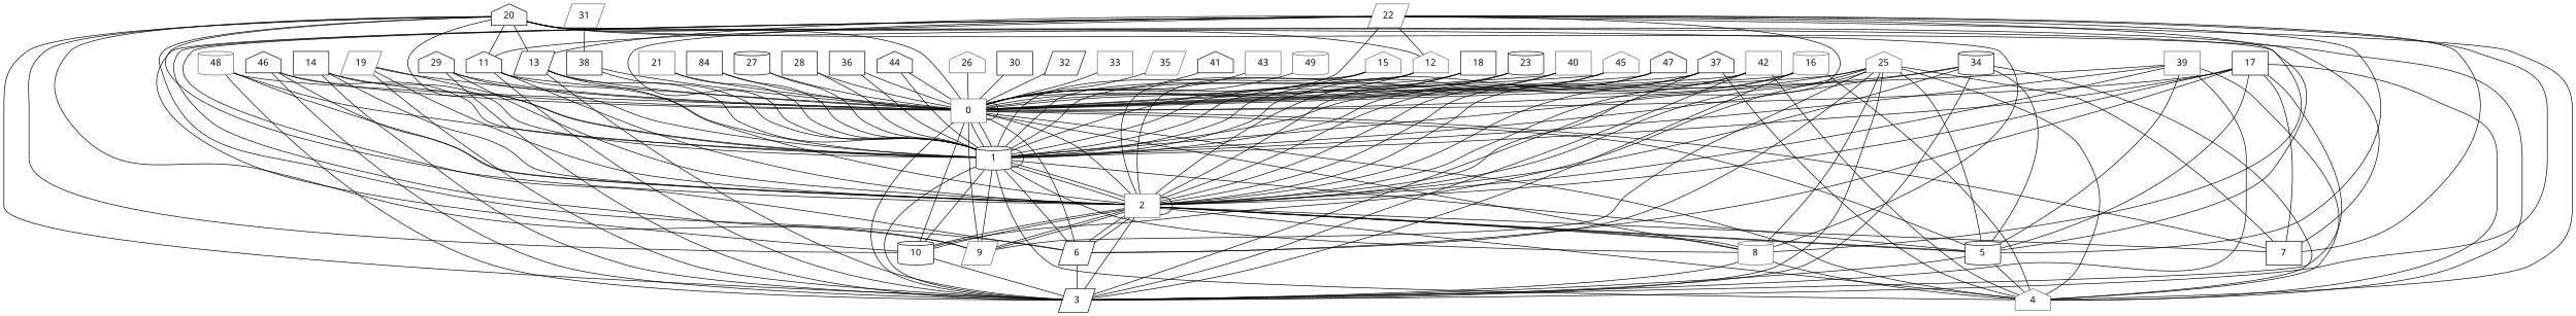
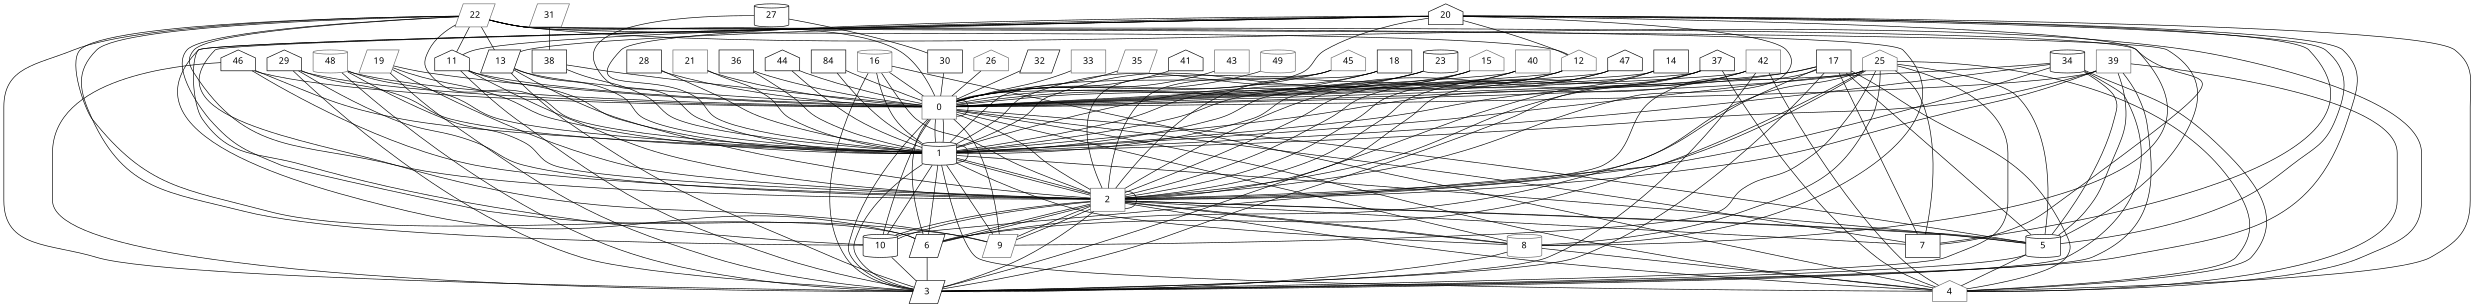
  graph {
    fontname="Noto Sans"
    node [color=black fontname="Noto Sans" shape=box]
    edge [fontname="Noto Sans"]
    0 [color=gray40 height=0.5 width=0.75]
    1 [height=0.5 shape=cylinder width=0.75]
    2 [color=gray40 height=0.5 width=0.75]
    3 [height=0.5 shape=parallelogram width=0.75]
    4 [color=gray40 height=0.5 shape=house width=0.75]
    5 [height=0.5 shape=cylinder width=0.75]
    6 [height=0.5 shape=parallelogram width=0.75]
    7 [height=0.5 width=0.75]
    8 [color=gray40 height=0.5 shape=cylinder width=0.75]
    9 [color=gray40 height=0.5 shape=parallelogram width=0.75]
    10 [height=0.5 shape=cylinder width=0.75]
    11 [height=0.5 shape=house width=0.75]
    12 [color=gray40 height=0.5 shape=house width=0.75]
    13 [height=0.5 shape=parallelogram width=0.75]
    14 [height=0.5 width=0.75]
    15 [color=gray40 height=0.5 shape=house width=0.75]
    16 [color=gray40 height=0.5 shape=cylinder width=0.75]
    17 [height=0.5 width=0.75]
    18 [height=0.5 width=0.75]
    19 [color=gray40 height=0.5 shape=parallelogram width=0.75]
    20 [height=0.5 shape=house width=0.75]
    21 [color=gray40 height=0.5 width=0.75]
    22 [color=gray40 height=0.5 shape=parallelogram width=0.75]
    23 [height=0.5 shape=cylinder width=0.75]
    n25 [height=0.5 label=84 width=0.75]
    25 [color=gray40 height=0.5 shape=house width=0.75]
    26 [color=gray40 height=0.5 shape=house width=0.75]
    27 [height=0.5 shape=cylinder width=0.75]
    28 [height=0.5 width=0.75]
    29 [height=0.5 shape=house width=0.75]
    30 [height=0.5 width=0.75]
    31 [color=gray40 height=0.5 shape=parallelogram width=0.75]
    38 [height=0.5 width=0.75]
    32 [height=0.5 shape=parallelogram width=0.75]
    33 [color=gray40 height=0.5 width=0.75]
    34 [height=0.5 shape=cylinder width=0.75]
    35 [color=gray40 height=0.5 shape=parallelogram width=0.75]
    36 [height=0.5 width=0.75]
    37 [height=0.5 shape=house width=0.75]
    39 [color=gray40 height=0.5 width=0.75]
    40 [color=gray40 height=0.5 width=0.75]
    41 [height=0.5 shape=house width=0.75]
    42 [color=gray40 height=0.5 width=0.75]
    43 [color=gray40 height=0.5 width=0.75]
    44 [height=0.5 shape=house width=0.75]
    45 [color=gray40 height=0.5 shape=house width=0.75]
    46 [height=0.5 shape=house width=0.75]
    47 [height=0.5 shape=house width=0.75]
    48 [color=gray40 height=0.5 shape=cylinder width=0.75]
    49 [color=gray40 height=0.5 shape=cylinder width=0.75]
    0 -- 0
    0 -- 1
    1 -- 0
    1 -- 1
    1 -- 2
    2 -- 0
    2 -- 1
    2 -- 2
    2 -- 3
    2 -- 4
    2 -- 5
    2 -- 6
    2 -- 7
    2 -- 8
    2 -- 9
    2 -- 10
    3 -- 0
    3 -- 1
    4 -- 0
    4 -- 1
    5 -- 0
    5 -- 1
    5 -- 2
    5 -- 3
    5 -- 4
    6 -- 0
    6 -- 1
    6 -- 2
    6 -- 3
    7 -- 0
    8 -- 0
    8 -- 1
    8 -- 2
    8 -- 3
    8 -- 4
    9 -- 0
    9 -- 1
    9 -- 2
    10 -- 0
    10 -- 1
    10 -- 2
    10 -- 3
    11 -- 0
    11 -- 1
    11 -- 2
    11 -- 3
    12 -- 0
    12 -- 1
    12 -- 2
    13 -- 0
    13 -- 1
    13 -- 2
    13 -- 3
    14 -- 0
-   14 -- 1
    14 -- 2
    14 -- 3
    15 -- 0
    15 -- 1
    15 -- 2
    16 -- 0
    16 -- 1
    16 -- 2
    16 -- 3
    16 -- 4
    17 -- 0
    17 -- 1
    17 -- 2
    17 -- 3
    17 -- 4
    17 -- 5
    17 -- 6
    17 -- 7
    18 -- 0
    18 -- 1
    18 -- 2
    19 -- 0
    19 -- 1
    19 -- 2
    19 -- 3
    20 -- 0
    20 -- 1
    20 -- 2
    20 -- 3
    20 -- 4
    20 -- 5
    20 -- 6
    20 -- 7
    20 -- 8
    20 -- 9
    20 -- 10
    20 -- 11
    20 -- 12
    20 -- 13
    21 -- 0
    21 -- 1
    22 -- 0
    22 -- 1
    22 -- 2
    22 -- 3
    22 -- 4
    22 -- 5
    22 -- 6
    22 -- 7
    22 -- 8
    22 -- 9
    22 -- 10
    22 -- 11
    22 -- 12
    22 -- 13
    23 -- 0
    23 -- 1
    23 -- 2
    n25 -- 0
    n25 -- 1
    25 -- 0
    25 -- 1
    25 -- 2
    25 -- 3
    25 -- 4
    25 -- 5
    25 -- 6
    25 -- 7
    25 -- 8
    25 -- 9
    25 -- 10
    26 -- 0
-   27 -- 0
+   27 -- 30
    27 -- 1
    28 -- 0
    28 -- 1
    29 -- 0
    29 -- 1
    29 -- 2
    29 -- 3
    30 -- 0
    31 -- 38
    38 -- 0
    38 -- 1
    32 -- 0
    33 -- 0
    34 -- 0
    34 -- 1
    34 -- 2
    34 -- 3
    34 -- 4
    34 -- 5
    35 -- 0
    36 -- 0
    36 -- 1
    37 -- 0
    37 -- 1
    37 -- 2
    37 -- 3
    37 -- 4
    39 -- 0
    39 -- 1
    39 -- 2
    39 -- 3
    39 -- 4
    39 -- 5
    40 -- 0
    40 -- 1
    40 -- 2
    41 -- 0
    42 -- 0
    42 -- 1
    42 -- 2
    42 -- 3
    42 -- 4
    43 -- 0
    44 -- 0
    44 -- 1
    45 -- 0
    45 -- 1
    45 -- 2
    46 -- 0
    46 -- 1
    46 -- 2
    46 -- 3
    47 -- 0
    47 -- 1
    47 -- 2
    48 -- 0
    48 -- 1
    48 -- 2
    48 -- 3
    49 -- 0
  }
